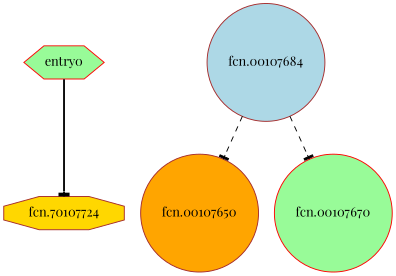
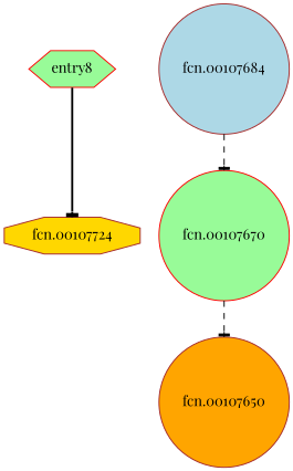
  digraph {
    fontname="Playfair Display"
    node [color=brown fillcolor=palegreen fontname="Playfair Display" shape=circle style=filled]
    edge [arrowhead=tee fontname="Playfair Display" style=dashed]
-   n1 [color=red label=entry0 shape=hexagon]
-   n2 [fillcolor=gold label="fcn.70107724" shape=octagon]
+   n1 [color=red label=entry8 shape=hexagon]
+   n2 [fillcolor=gold label="fcn.00107724" shape=octagon]
    n3 [fillcolor=lightblue label="fcn.00107684"]
    n4 [fillcolor=orange label="fcn.00107650"]
    n5 [color=red label="fcn.00107670"]
    n1 -> n2 [style=bold]
-   n3 -> n4
+   n5 -> n4
    n3 -> n5
  }
